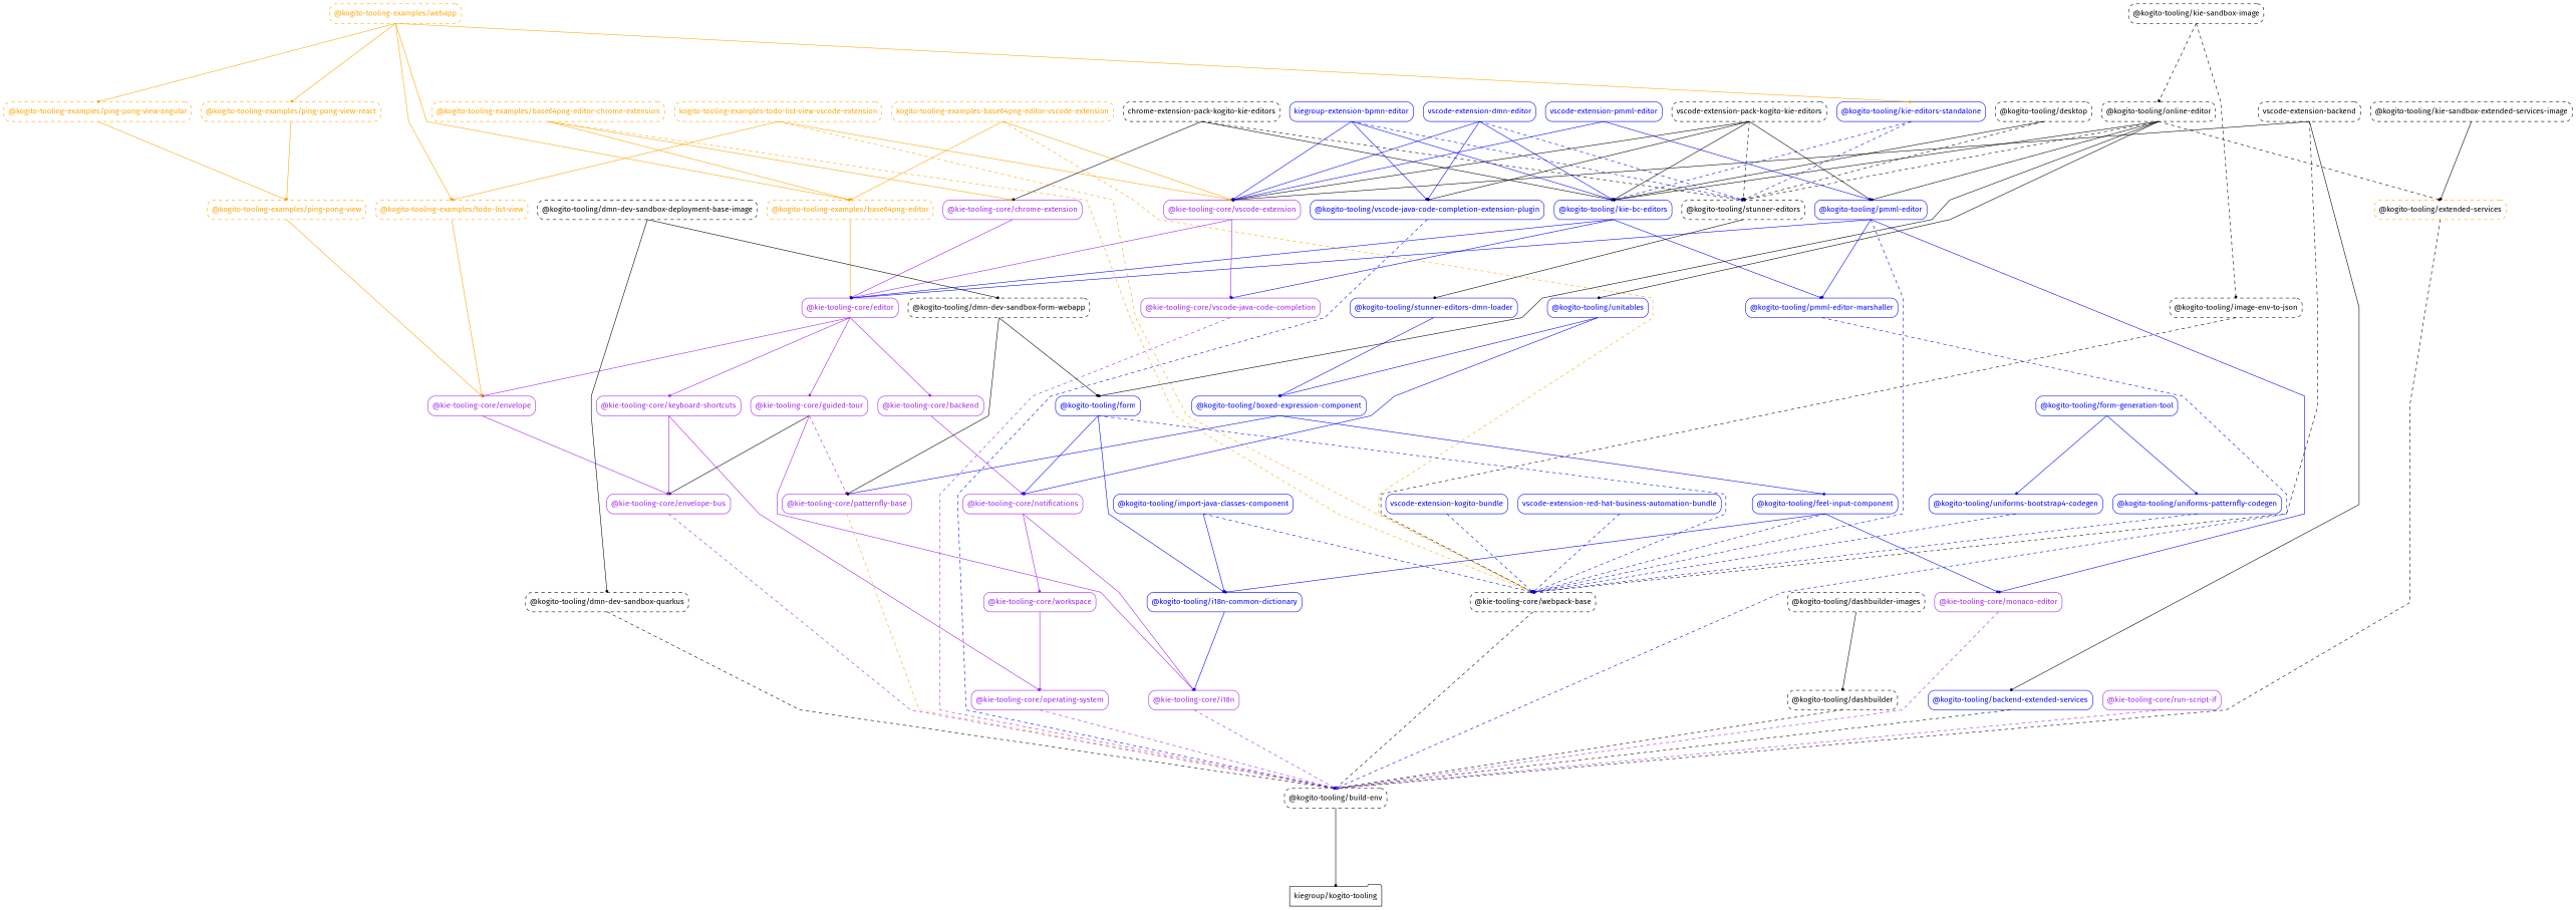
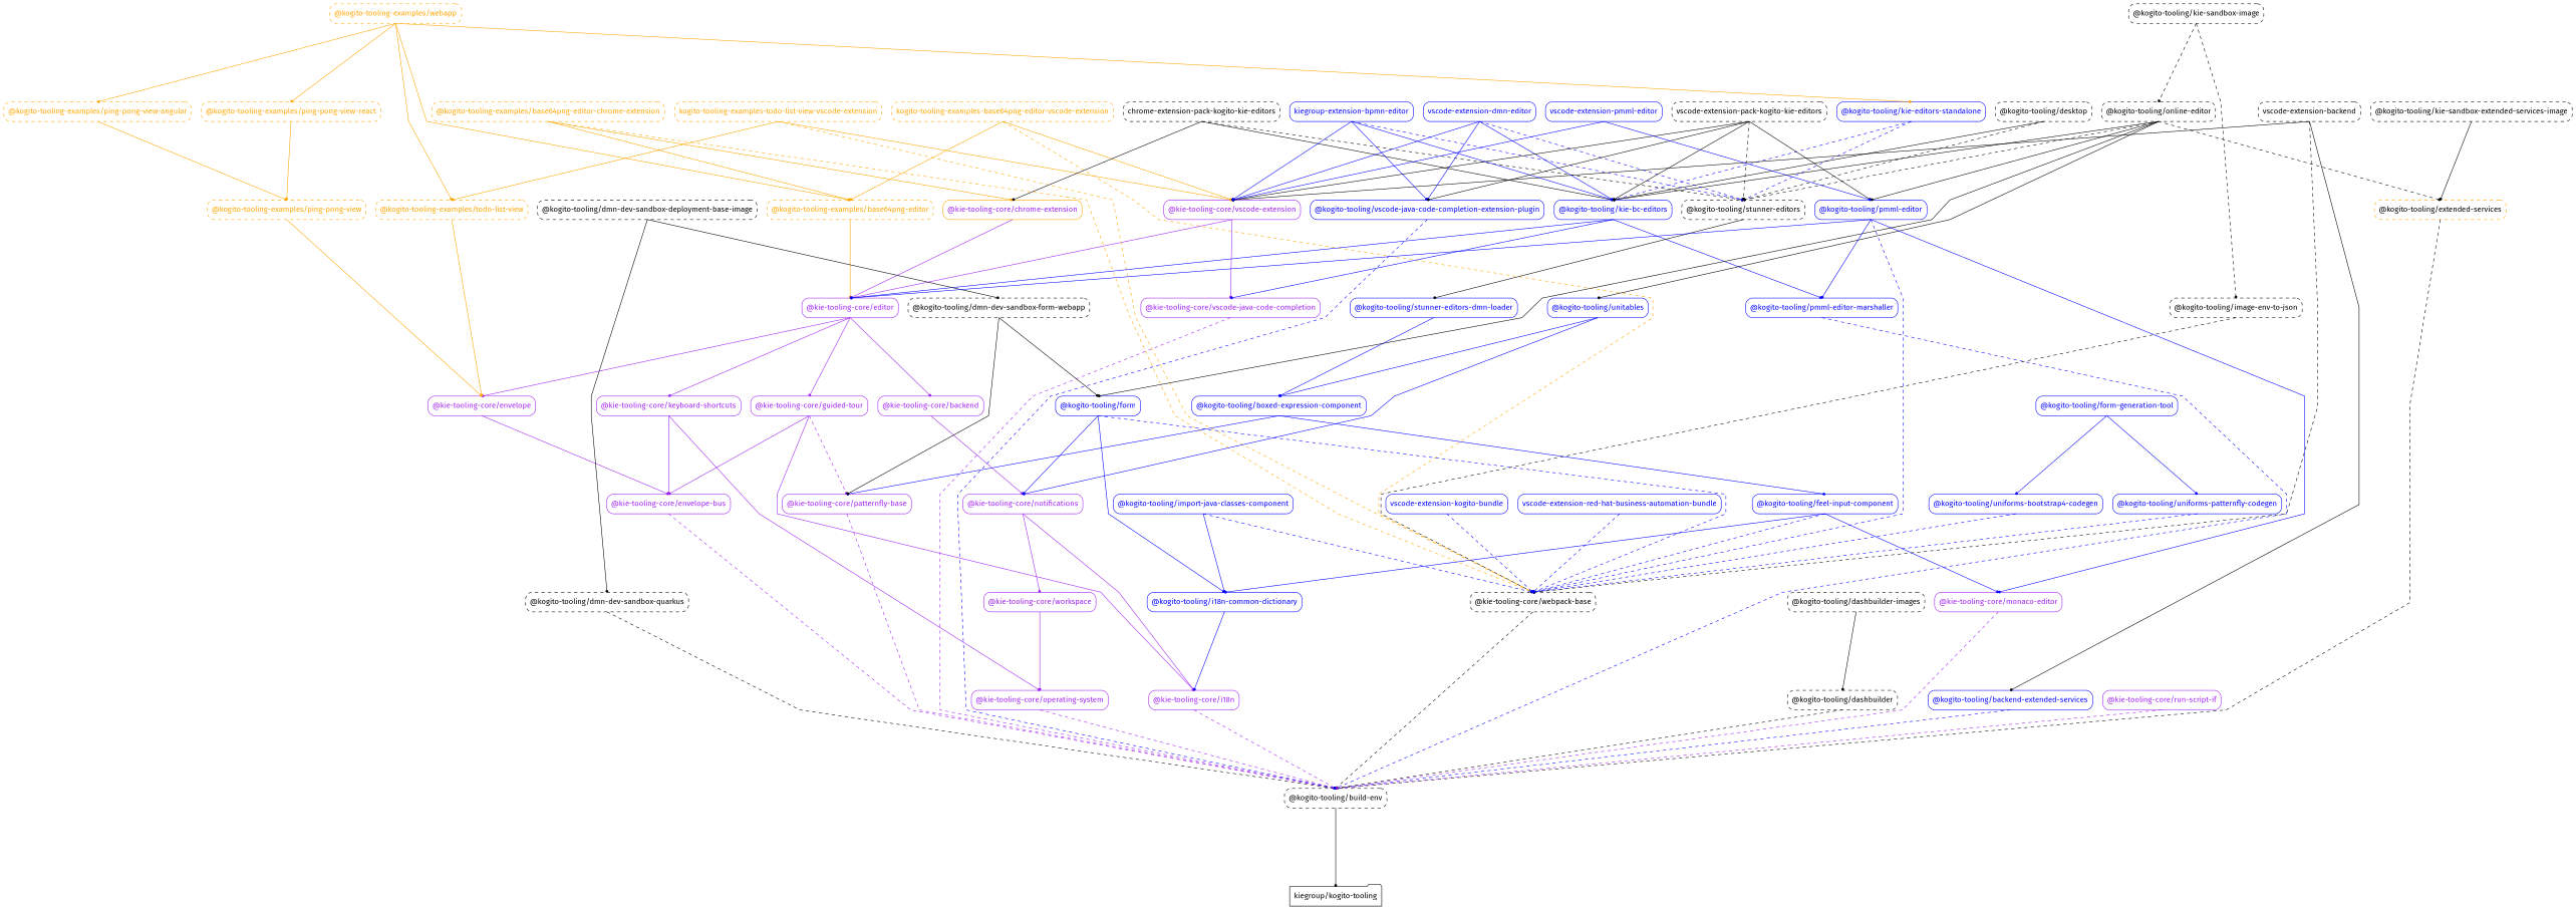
  digraph {
    fontname="Fira Sans"
    rankdir=TB
    ranksep=2
    splines=polyline
    node [fontname="Fira Sans" shape=box color=blue fontcolor=blue style=rounded]
    edge [arrowhead=dot arrowsize=0.5 color=blue fontname="Fira Sans" headport=n style=solid tailport=s]
    "kiegroup/kogito-tooling" [shape=folder color="" fontcolor="" style=""]
    "@kogito-tooling-examples/base64png-editor" [color=orange fontcolor=orange style="dashed, rounded"]
    "@kie-tooling-core/editor" [color=purple fontcolor=purple]
    "@kie-tooling-core/envelope" [color=purple fontcolor=purple]
    "@kie-tooling-core/backend" [color=purple fontcolor=purple]
    "@kie-tooling-core/guided-tour" [color=purple fontcolor=purple]
    "@kie-tooling-core/keyboard-shortcuts" [color=purple fontcolor=purple]
    "@kie-tooling-core/envelope-bus" [color=purple fontcolor=purple]
    "@kie-tooling-core/notifications" [color=purple fontcolor=purple]
    "@kie-tooling-core/i18n" [color=purple fontcolor=purple]
    "@kie-tooling-core/patternfly-base" [color=purple fontcolor=purple]
    "@kie-tooling-core/operating-system" [color=purple fontcolor=purple]
    "@kogito-tooling-examples/base64png-editor-chrome-extension" [color=orange fontcolor=orange style="dashed, rounded"]
-   "@kie-tooling-core/chrome-extension" [color=purple fontcolor=purple]
+   "@kie-tooling-core/chrome-extension" [color=orange fontcolor=purple]
    "@kie-tooling-core/webpack-base" [color=black fontcolor=black style="dashed, rounded"]
    "@kogito-tooling/build-env" [color=black fontcolor=black style="dashed, rounded"]
    "kogito-tooling-examples-base64png-editor-vscode-extension" [color=orange fontcolor=orange style="dashed, rounded"]
    "@kie-tooling-core/vscode-extension" [color=purple fontcolor=purple]
    "@kie-tooling-core/vscode-java-code-completion" [color=purple fontcolor=purple]
    "@kogito-tooling-examples/ping-pong-view" [color=orange fontcolor=orange style="dashed, rounded"]
    "@kogito-tooling-examples/ping-pong-view-angular" [color=orange fontcolor=orange style="dashed, rounded"]
    "@kogito-tooling-examples/ping-pong-view-react" [color=orange fontcolor=orange style="dashed, rounded"]
    "@kogito-tooling-examples/todo-list-view" [color=orange fontcolor=orange style="dashed, rounded"]
    "kogito-tooling-examples-todo-list-view-vscode-extension" [color=orange fontcolor=orange style="dashed, rounded"]
    "@kogito-tooling-examples/webapp" [color=orange fontcolor=orange style="dashed, rounded"]
    "@kogito-tooling/kie-editors-standalone"
    "@kogito-tooling/kie-bc-editors"
    "@kogito-tooling/stunner-editors" [color=black fontcolor=black style="dashed, rounded"]
    "@kogito-tooling/pmml-editor-marshaller"
    "@kogito-tooling/stunner-editors-dmn-loader"
    "@kie-tooling-core/workspace" [color=purple fontcolor=purple]
    "@kogito-tooling/backend-extended-services"
    "@kogito-tooling/boxed-expression-component"
    "@kogito-tooling/feel-input-component"
    "@kie-tooling-core/monaco-editor" [color=purple fontcolor=purple]
    "@kogito-tooling/i18n-common-dictionary"
    "chrome-extension-pack-kogito-kie-editors" [color=black fontcolor=black style="dashed, rounded"]
    "@kogito-tooling/dashbuilder" [color=black fontcolor=black style="dashed, rounded"]
    "@kogito-tooling/dashbuilder-images" [color=black fontcolor=black style="dashed, rounded"]
    "@kogito-tooling/desktop" [color=black fontcolor=black style="dashed, rounded"]
    "@kogito-tooling/dmn-dev-sandbox-deployment-base-image" [color=black fontcolor=black style="dashed, rounded"]
    "@kogito-tooling/dmn-dev-sandbox-form-webapp" [color=black fontcolor=black style="dashed, rounded"]
    "@kogito-tooling/dmn-dev-sandbox-quarkus" [color=black fontcolor=black style="dashed, rounded"]
    "@kogito-tooling/form"
    "@kogito-tooling/extended-services" [color=orange fontcolor=black style="dashed, rounded"]
    "@kogito-tooling/form-generation-tool"
    "@kogito-tooling/uniforms-bootstrap4-codegen"
    "@kogito-tooling/uniforms-patternfly-codegen"
    "@kogito-tooling/image-env-to-json" [color=black fontcolor=black style="dashed, rounded"]
    "@kogito-tooling/import-java-classes-component"
    "@kogito-tooling/kie-sandbox-extended-services-image" [color=black fontcolor=black style="dashed, rounded"]
    "@kogito-tooling/kie-sandbox-image" [color=black fontcolor=black style="dashed, rounded"]
    "@kogito-tooling/online-editor" [color=black fontcolor=black style="dashed, rounded"]
    "@kogito-tooling/pmml-editor"
    "@kogito-tooling/unitables"
    "@kie-tooling-core/run-script-if" [color=purple fontcolor=purple]
    "vscode-extension-backend" [color=black fontcolor=black style="dashed, rounded"]
    n58 [label="kiegroup-extension-bpmn-editor"]
    "@kogito-tooling/vscode-java-code-completion-extension-plugin"
    "vscode-extension-dmn-editor"
    "vscode-extension-kogito-bundle"
    "vscode-extension-pack-kogito-kie-editors" [color=black fontcolor=black style="dashed, rounded"]
    "vscode-extension-pmml-editor"
    "vscode-extension-red-hat-business-automation-bundle"
    "@kogito-tooling-examples/base64png-editor" -> "@kie-tooling-core/editor" [color=orange]
    "@kie-tooling-core/editor" -> "@kie-tooling-core/envelope" [color=purple]
    "@kie-tooling-core/editor" -> "@kie-tooling-core/backend" [color=purple]
    "@kie-tooling-core/editor" -> "@kie-tooling-core/guided-tour" [color=purple]
    "@kie-tooling-core/editor" -> "@kie-tooling-core/keyboard-shortcuts" [color=purple]
    "@kie-tooling-core/envelope" -> "@kie-tooling-core/envelope-bus" [color=purple]
    "@kie-tooling-core/backend" -> "@kie-tooling-core/notifications" [color=purple]
-   "@kie-tooling-core/guided-tour" -> "@kie-tooling-core/envelope-bus" [color=black]
+   "@kie-tooling-core/guided-tour" -> "@kie-tooling-core/envelope-bus" [color=purple]
    "@kie-tooling-core/guided-tour" -> "@kie-tooling-core/i18n" [color=purple]
    "@kie-tooling-core/guided-tour" -> "@kie-tooling-core/patternfly-base" [color=purple style=dashed]
    "@kie-tooling-core/keyboard-shortcuts" -> "@kie-tooling-core/envelope-bus" [color=purple]
    "@kie-tooling-core/keyboard-shortcuts" -> "@kie-tooling-core/operating-system" [color=purple]
    "@kie-tooling-core/envelope-bus" -> "@kogito-tooling/build-env" [color=purple style=dashed]
    "@kie-tooling-core/notifications" -> "@kie-tooling-core/i18n" [color=purple]
    "@kie-tooling-core/notifications" -> "@kie-tooling-core/workspace" [color=purple]
    "@kie-tooling-core/i18n" -> "@kogito-tooling/build-env" [color=purple style=dashed]
-   "@kie-tooling-core/patternfly-base" -> "@kogito-tooling/build-env" [color=orange style=dashed]
+   "@kie-tooling-core/patternfly-base" -> "@kogito-tooling/build-env" [color=purple style=dashed]
    "@kie-tooling-core/operating-system" -> "@kogito-tooling/build-env" [color=purple style=dashed]
    "@kogito-tooling-examples/base64png-editor-chrome-extension" -> "@kogito-tooling-examples/base64png-editor" [color=orange]
    "@kogito-tooling-examples/base64png-editor-chrome-extension" -> "@kie-tooling-core/chrome-extension" [color=orange]
    "@kogito-tooling-examples/base64png-editor-chrome-extension" -> "@kie-tooling-core/webpack-base" [color=orange style=dashed]
    "@kie-tooling-core/chrome-extension" -> "@kie-tooling-core/editor" [color=purple]
    "@kie-tooling-core/webpack-base" -> "@kogito-tooling/build-env" [color=black style=dashed]
    "@kogito-tooling/build-env" -> "kiegroup/kogito-tooling" [color="" style=""]
    "kogito-tooling-examples-base64png-editor-vscode-extension" -> "@kogito-tooling-examples/base64png-editor" [color=orange]
    "kogito-tooling-examples-base64png-editor-vscode-extension" -> "@kie-tooling-core/webpack-base" [color=orange style=dashed]
    "kogito-tooling-examples-base64png-editor-vscode-extension" -> "@kie-tooling-core/vscode-extension" [color=orange]
    "@kie-tooling-core/vscode-extension" -> "@kie-tooling-core/editor" [color=purple]
    "@kie-tooling-core/vscode-extension" -> "@kie-tooling-core/vscode-java-code-completion" [color=purple]
    "@kie-tooling-core/vscode-java-code-completion" -> "@kogito-tooling/build-env" [color=purple style=dashed]
    "@kogito-tooling-examples/ping-pong-view" -> "@kie-tooling-core/envelope" [color=orange]
    "@kogito-tooling-examples/ping-pong-view-angular" -> "@kogito-tooling-examples/ping-pong-view" [color=orange]
    "@kogito-tooling-examples/ping-pong-view-react" -> "@kogito-tooling-examples/ping-pong-view" [color=orange]
    "@kogito-tooling-examples/todo-list-view" -> "@kie-tooling-core/envelope" [color=orange]
    "kogito-tooling-examples-todo-list-view-vscode-extension" -> "@kie-tooling-core/webpack-base" [color=orange style=dashed]
    "kogito-tooling-examples-todo-list-view-vscode-extension" -> "@kie-tooling-core/vscode-extension" [color=orange]
    "kogito-tooling-examples-todo-list-view-vscode-extension" -> "@kogito-tooling-examples/todo-list-view" [color=orange]
    "@kogito-tooling-examples/webapp" -> "@kogito-tooling-examples/base64png-editor" [color=orange]
    "@kogito-tooling-examples/webapp" -> "@kogito-tooling-examples/ping-pong-view-angular" [color=orange]
    "@kogito-tooling-examples/webapp" -> "@kogito-tooling-examples/ping-pong-view-react" [color=orange]
    "@kogito-tooling-examples/webapp" -> "@kogito-tooling-examples/todo-list-view" [color=orange]
    "@kogito-tooling-examples/webapp" -> "@kogito-tooling/kie-editors-standalone" [color=orange]
    "@kogito-tooling/kie-editors-standalone" -> "@kogito-tooling/kie-bc-editors" [style=dashed]
    "@kogito-tooling/kie-editors-standalone" -> "@kogito-tooling/stunner-editors" [style=dashed]
    "@kogito-tooling/kie-bc-editors" -> "@kie-tooling-core/editor"
    "@kogito-tooling/kie-bc-editors" -> "@kie-tooling-core/vscode-java-code-completion"
    "@kogito-tooling/kie-bc-editors" -> "@kogito-tooling/pmml-editor-marshaller"
    "@kogito-tooling/stunner-editors" -> "@kogito-tooling/stunner-editors-dmn-loader" [color=black]
    "@kogito-tooling/pmml-editor-marshaller" -> "@kogito-tooling/build-env" [style=dashed]
    "@kogito-tooling/stunner-editors-dmn-loader" -> "@kogito-tooling/boxed-expression-component"
    "@kie-tooling-core/workspace" -> "@kie-tooling-core/operating-system" [color=purple]
-   "@kogito-tooling/backend-extended-services" -> "@kogito-tooling/build-env" [color=black style=dashed]
+   "@kogito-tooling/backend-extended-services" -> "@kogito-tooling/build-env" [style=dashed]
    "@kogito-tooling/boxed-expression-component" -> "@kie-tooling-core/patternfly-base"
    "@kogito-tooling/boxed-expression-component" -> "@kogito-tooling/feel-input-component"
    "@kogito-tooling/feel-input-component" -> "@kie-tooling-core/webpack-base" [style=dashed]
    "@kogito-tooling/feel-input-component" -> "@kie-tooling-core/monaco-editor"
    "@kogito-tooling/feel-input-component" -> "@kogito-tooling/i18n-common-dictionary"
    "@kie-tooling-core/monaco-editor" -> "@kogito-tooling/build-env" [color=purple style=dashed]
    "@kogito-tooling/i18n-common-dictionary" -> "@kie-tooling-core/i18n"
    "chrome-extension-pack-kogito-kie-editors" -> "@kie-tooling-core/chrome-extension" [color=black]
    "chrome-extension-pack-kogito-kie-editors" -> "@kogito-tooling/kie-bc-editors" [color=black]
    "chrome-extension-pack-kogito-kie-editors" -> "@kogito-tooling/stunner-editors" [color=black style=dashed]
    "@kogito-tooling/dashbuilder" -> "@kogito-tooling/build-env" [color=black style=dashed]
    "@kogito-tooling/dashbuilder-images" -> "@kogito-tooling/dashbuilder" [color=black]
    "@kogito-tooling/desktop" -> "@kogito-tooling/kie-bc-editors" [color=black]
    "@kogito-tooling/desktop" -> "@kogito-tooling/stunner-editors" [color=black style=dashed]
    "@kogito-tooling/dmn-dev-sandbox-deployment-base-image" -> "@kogito-tooling/dmn-dev-sandbox-form-webapp" [color=black]
    "@kogito-tooling/dmn-dev-sandbox-deployment-base-image" -> "@kogito-tooling/dmn-dev-sandbox-quarkus" [color=black]
    "@kogito-tooling/dmn-dev-sandbox-form-webapp" -> "@kie-tooling-core/patternfly-base" [color=black]
    "@kogito-tooling/dmn-dev-sandbox-form-webapp" -> "@kogito-tooling/form" [color=black]
    "@kogito-tooling/dmn-dev-sandbox-quarkus" -> "@kogito-tooling/build-env" [color=black style=dashed]
    "@kogito-tooling/form" -> "@kie-tooling-core/notifications"
    "@kogito-tooling/form" -> "@kie-tooling-core/webpack-base" [style=dashed]
    "@kogito-tooling/form" -> "@kogito-tooling/i18n-common-dictionary"
    "@kogito-tooling/extended-services" -> "@kogito-tooling/build-env" [color=black style=dashed]
    "@kogito-tooling/form-generation-tool" -> "@kogito-tooling/uniforms-bootstrap4-codegen"
    "@kogito-tooling/form-generation-tool" -> "@kogito-tooling/uniforms-patternfly-codegen"
    "@kogito-tooling/uniforms-bootstrap4-codegen" -> "@kie-tooling-core/webpack-base" [style=dashed]
    "@kogito-tooling/uniforms-patternfly-codegen" -> "@kie-tooling-core/webpack-base" [style=dashed]
    "@kogito-tooling/image-env-to-json" -> "@kie-tooling-core/webpack-base" [color=black style=dashed]
    "@kogito-tooling/import-java-classes-component" -> "@kie-tooling-core/webpack-base" [style=dashed]
    "@kogito-tooling/import-java-classes-component" -> "@kogito-tooling/i18n-common-dictionary"
    "@kogito-tooling/kie-sandbox-extended-services-image" -> "@kogito-tooling/extended-services" [color=black]
    "@kogito-tooling/kie-sandbox-image" -> "@kogito-tooling/image-env-to-json" [color=black style=dashed]
    "@kogito-tooling/kie-sandbox-image" -> "@kogito-tooling/online-editor" [color=black style=dashed]
    "@kogito-tooling/online-editor" -> "@kogito-tooling/kie-bc-editors" [color=black]
    "@kogito-tooling/online-editor" -> "@kogito-tooling/stunner-editors" [color=black style=dashed]
    "@kogito-tooling/online-editor" -> "@kogito-tooling/form" [color=black]
    "@kogito-tooling/online-editor" -> "@kogito-tooling/extended-services" [color=black style=dashed]
    "@kogito-tooling/online-editor" -> "@kogito-tooling/pmml-editor" [color=black]
    "@kogito-tooling/online-editor" -> "@kogito-tooling/unitables" [color=black]
    "@kogito-tooling/pmml-editor" -> "@kie-tooling-core/editor"
    "@kogito-tooling/pmml-editor" -> "@kie-tooling-core/webpack-base" [style=dashed]
    "@kogito-tooling/pmml-editor" -> "@kogito-tooling/pmml-editor-marshaller"
    "@kogito-tooling/pmml-editor" -> "@kie-tooling-core/monaco-editor"
    "@kogito-tooling/unitables" -> "@kie-tooling-core/notifications"
    "@kogito-tooling/unitables" -> "@kogito-tooling/boxed-expression-component"
    "@kie-tooling-core/run-script-if" -> "@kogito-tooling/build-env" [color=purple style=dashed]
    "vscode-extension-backend" -> "@kie-tooling-core/webpack-base" [color=black style=dashed]
    "vscode-extension-backend" -> "@kie-tooling-core/vscode-extension" [color=black]
    "vscode-extension-backend" -> "@kogito-tooling/backend-extended-services" [color=black]
    n58 -> "@kie-tooling-core/vscode-extension"
    n58 -> "@kogito-tooling/kie-bc-editors"
    n58 -> "@kogito-tooling/stunner-editors" [style=dashed]
    n58 -> "@kogito-tooling/vscode-java-code-completion-extension-plugin"
    "@kogito-tooling/vscode-java-code-completion-extension-plugin" -> "@kogito-tooling/build-env" [style=dashed]
    "vscode-extension-dmn-editor" -> "@kie-tooling-core/vscode-extension"
    "vscode-extension-dmn-editor" -> "@kogito-tooling/kie-bc-editors"
    "vscode-extension-dmn-editor" -> "@kogito-tooling/stunner-editors" [style=dashed]
    "vscode-extension-dmn-editor" -> "@kogito-tooling/vscode-java-code-completion-extension-plugin"
    "vscode-extension-kogito-bundle" -> "@kie-tooling-core/webpack-base" [style=dashed]
    "vscode-extension-pack-kogito-kie-editors" -> "@kie-tooling-core/vscode-extension" [color=black]
    "vscode-extension-pack-kogito-kie-editors" -> "@kogito-tooling/kie-bc-editors" [color=black]
    "vscode-extension-pack-kogito-kie-editors" -> "@kogito-tooling/stunner-editors" [color=black style=dashed]
    "vscode-extension-pack-kogito-kie-editors" -> "@kogito-tooling/pmml-editor" [color=black]
    "vscode-extension-pack-kogito-kie-editors" -> "@kogito-tooling/vscode-java-code-completion-extension-plugin" [color=black]
    "vscode-extension-pmml-editor" -> "@kie-tooling-core/vscode-extension"
    "vscode-extension-pmml-editor" -> "@kogito-tooling/pmml-editor"
    "vscode-extension-red-hat-business-automation-bundle" -> "@kie-tooling-core/webpack-base" [style=dashed]
  }
